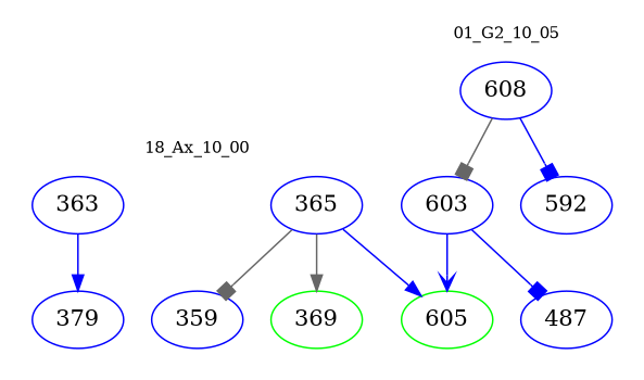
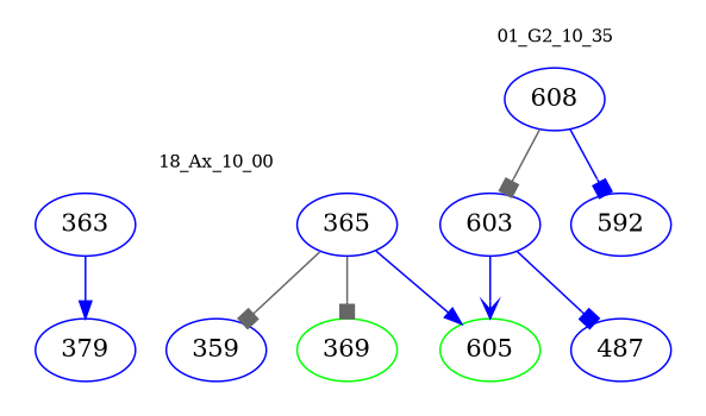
  digraph {
    fontname="DejaVu Serif"
    node [color=blue fontname="DejaVu Serif"]
    edge [arrowhead=box color=blue fontname="DejaVu Serif"]
    n1 [label=365]
    n2 [label=359]
    n3 [color=green label=369]
    n4 [label=363]
    n5 [label=379]
    n6 [label=603]
    n7 [label=487]
    n8 [color=green label=605]
    n9 [label=608]
    n10 [label=592]
    subgraph cluster_1 {
      color=white
      fontsize=10
      label="18_Ax_10_00"
      n1
      n2
      n3
      n4
      n5
    }
    subgraph cluster_2 {
      color=white
      fontsize=10
-     label="01_G2_10_05"
+     label="01_G2_10_35"
      n6
      n7
      n8
      n9
      n10
    }
    n1 -> n2 [color=gray40]
-   n1 -> n3 [arrowhead=normal color=gray40]
+   n1 -> n3 [color=gray40]
    n1 -> n8 [arrowhead=normal]
    n4 -> n5 [arrowhead=normal]
    n6 -> n7
    n6 -> n8 [arrowhead=vee]
    n9 -> n6 [color=gray40]
    n9 -> n10
  }
